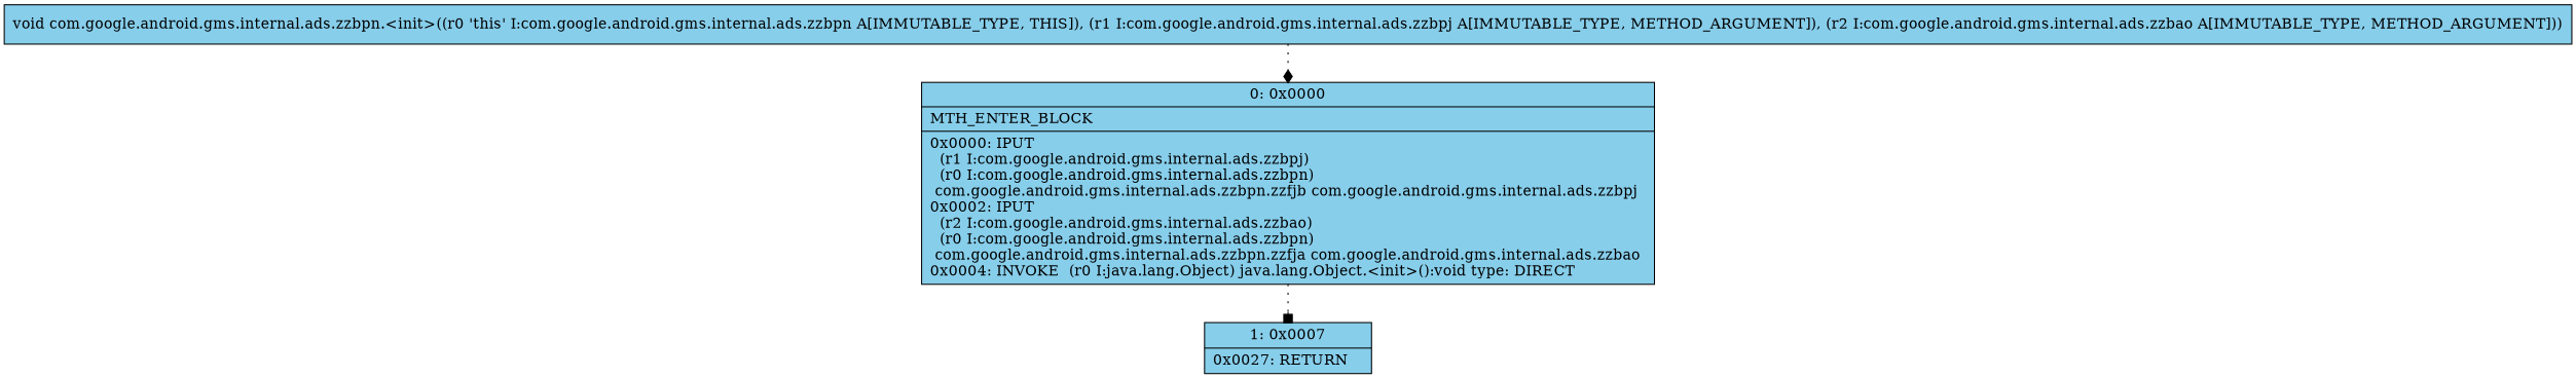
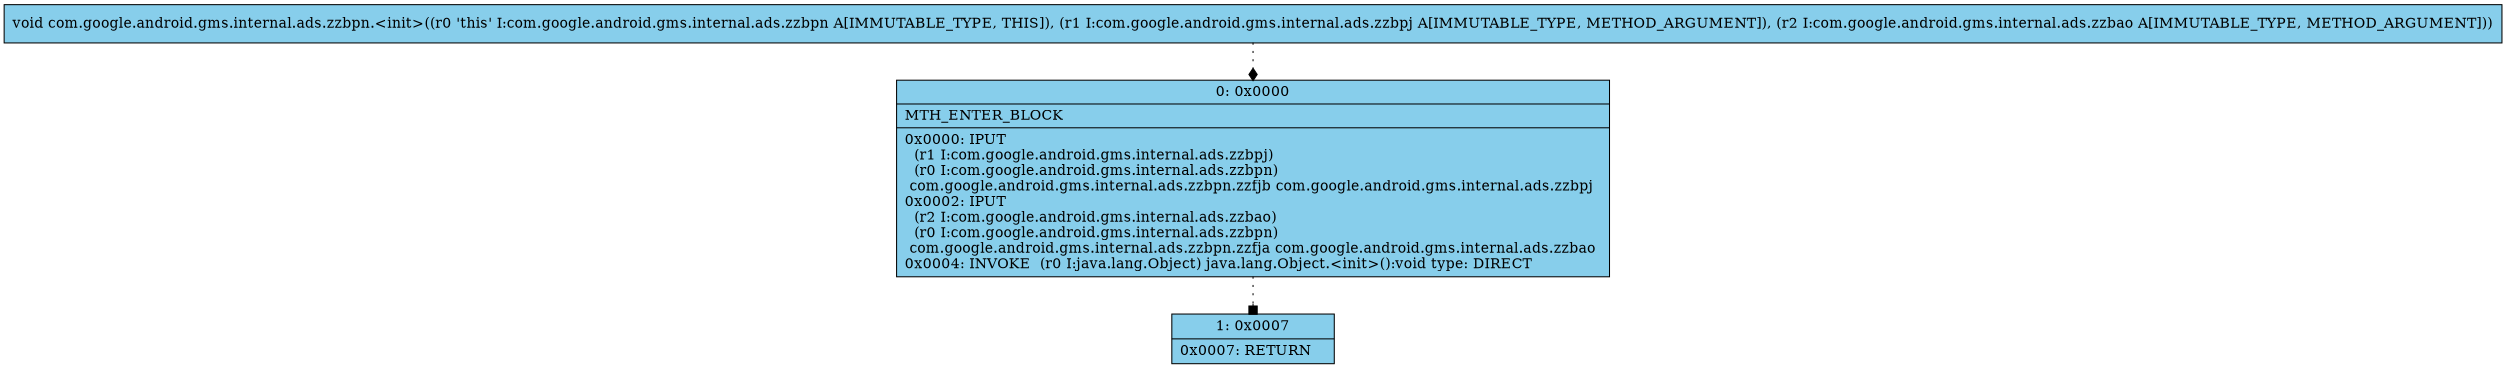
  digraph {
    node [shape=record style=filled fillcolor=skyblue]
    edge [style=dotted]
    n1 [label="{0\:\ 0x0000|MTH_ENTER_BLOCK\l|0x0000: IPUT  \l  (r1 I:com.google.android.gms.internal.ads.zzbpj)\l  (r0 I:com.google.android.gms.internal.ads.zzbpn)\l com.google.android.gms.internal.ads.zzbpn.zzfjb com.google.android.gms.internal.ads.zzbpj \l0x0002: IPUT  \l  (r2 I:com.google.android.gms.internal.ads.zzbao)\l  (r0 I:com.google.android.gms.internal.ads.zzbpn)\l com.google.android.gms.internal.ads.zzbpn.zzfja com.google.android.gms.internal.ads.zzbao \l0x0004: INVOKE  (r0 I:java.lang.Object) java.lang.Object.\<init\>():void type: DIRECT \l}"]
-   n2 [label="{1\:\ 0x0007|0x0027: RETURN   \l}"]
+   n2 [label="{1\:\ 0x0007|0x0007: RETURN   \l}"]
    n3 [label="{void com.google.android.gms.internal.ads.zzbpn.\<init\>((r0 'this' I:com.google.android.gms.internal.ads.zzbpn A[IMMUTABLE_TYPE, THIS]), (r1 I:com.google.android.gms.internal.ads.zzbpj A[IMMUTABLE_TYPE, METHOD_ARGUMENT]), (r2 I:com.google.android.gms.internal.ads.zzbao A[IMMUTABLE_TYPE, METHOD_ARGUMENT])) }"]
    n1 -> n2 [arrowhead=box]
    n3 -> n1 [arrowhead=diamond]
  }
